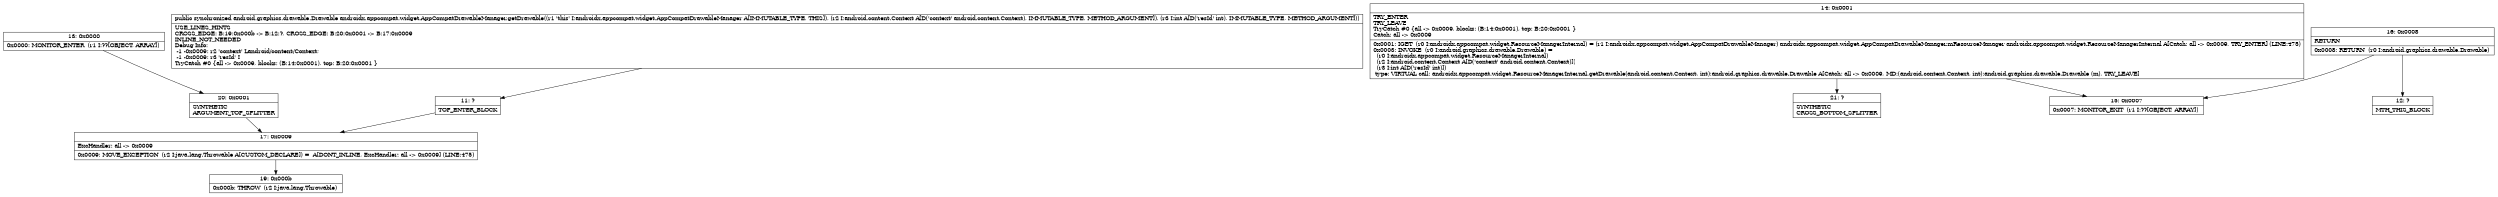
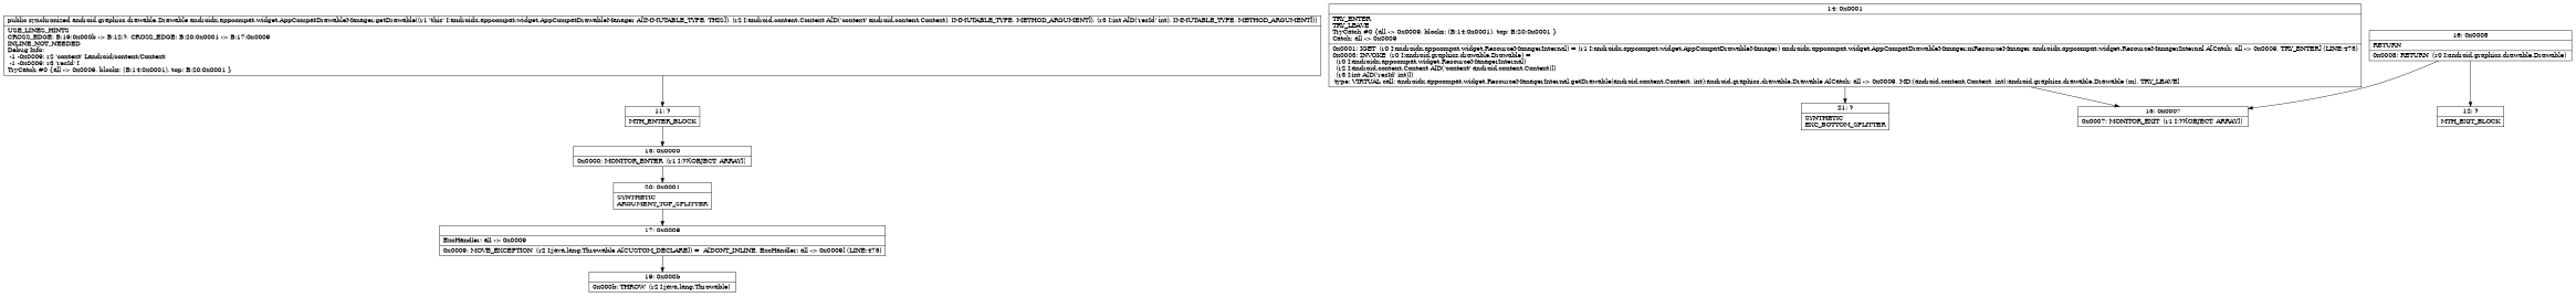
  digraph {
    node [shape=record]
-   n1 [label="{11\:\ ?|TOP_ENTER_BLOCK\l}"]
+   n1 [label="{11\:\ ?|MTH_ENTER_BLOCK\l}"]
    n2 [label="{13\:\ 0x0000|0x0000: MONITOR_ENTER  (r1 I:??[OBJECT, ARRAY]) \l}"]
    n3 [label="{20\:\ 0x0001|SYNTHETIC\lARGUMENT_TOP_SPLITTER\l}"]
    n4 [label="{17\:\ 0x0009|ExcHandler: all \-\> 0x0009\l|0x0009: MOVE_EXCEPTION  (r2 I:java.lang.Throwable A[CUSTOM_DECLARE]) =  A[DONT_INLINE, ExcHandler: all \-\> 0x0009] (LINE:475)\l}"]
    n5 [label="{14\:\ 0x0001|TRY_ENTER\lTRY_LEAVE\lTryCatch #0 \{all \-\> 0x0009, blocks: (B:14:0x0001), top: B:20:0x0001 \}\lCatch: all \-\> 0x0009\l|0x0001: IGET  (r0 I:androidx.appcompat.widget.ResourceManagerInternal) = (r1 I:androidx.appcompat.widget.AppCompatDrawableManager) androidx.appcompat.widget.AppCompatDrawableManager.mResourceManager androidx.appcompat.widget.ResourceManagerInternal A[Catch: all \-\> 0x0009, TRY_ENTER] (LINE:475)\l0x0003: INVOKE  (r0 I:android.graphics.drawable.Drawable) = \l  (r0 I:androidx.appcompat.widget.ResourceManagerInternal)\l  (r2 I:android.content.Context A[D('context' android.content.Context)])\l  (r3 I:int A[D('resId' int)])\l type: VIRTUAL call: androidx.appcompat.widget.ResourceManagerInternal.getDrawable(android.content.Context, int):android.graphics.drawable.Drawable A[Catch: all \-\> 0x0009, MD:(android.content.Context, int):android.graphics.drawable.Drawable (m), TRY_LEAVE]\l}"]
    n6 [label="{15\:\ 0x0007|0x0007: MONITOR_EXIT  (r1 I:??[OBJECT, ARRAY]) \l}"]
-   n7 [label="{21\:\ ?|SYNTHETIC\lCROSS_BOTTOM_SPLITTER\l}"]
+   n7 [label="{21\:\ ?|SYNTHETIC\lEXC_BOTTOM_SPLITTER\l}"]
    n8 [label="{19\:\ 0x000b|0x000b: THROW  (r2 I:java.lang.Throwable) \l}"]
    n9 [label="{16\:\ 0x0008|RETURN\l|0x0008: RETURN  (r0 I:android.graphics.drawable.Drawable) \l}"]
-   n10 [label="{12\:\ ?|MTH_THIS_BLOCK\l}"]
+   n10 [label="{12\:\ ?|MTH_EXIT_BLOCK\l}"]
    n11 [label="{public synchronized android.graphics.drawable.Drawable androidx.appcompat.widget.AppCompatDrawableManager.getDrawable((r1 'this' I:androidx.appcompat.widget.AppCompatDrawableManager A[IMMUTABLE_TYPE, THIS]), (r2 I:android.content.Context A[D('context' android.content.Context), IMMUTABLE_TYPE, METHOD_ARGUMENT]), (r3 I:int A[D('resId' int), IMMUTABLE_TYPE, METHOD_ARGUMENT]))  | USE_LINES_HINTS\lCROSS_EDGE: B:19:0x000b \-\> B:12:?, CROSS_EDGE: B:20:0x0001 \-\> B:17:0x0009\lINLINE_NOT_NEEDED\lDebug Info:\l  \-1 \-0x0009: r2 'context' Landroid\/content\/Context;\l  \-1 \-0x0009: r3 'resId' I\lTryCatch #0 \{all \-\> 0x0009, blocks: (B:14:0x0001), top: B:20:0x0001 \}\l}"]
-   n1 -> n4
+   n1 -> n2
    n2 -> n3
    n3 -> n4
    n4 -> n8
    n5 -> n6
    n5 -> n7
    n9 -> n6
    n9 -> n10
    n11 -> n1
  }
